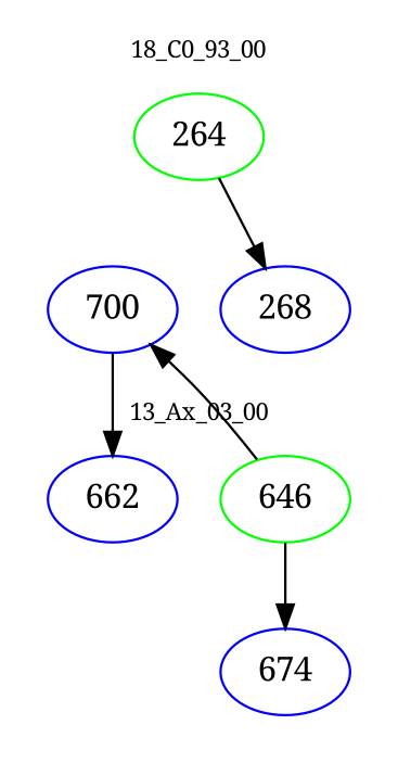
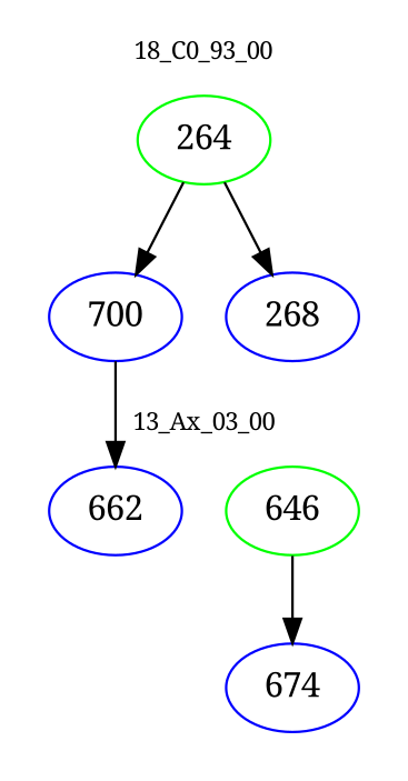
  digraph {
    fontname="Noto Serif"
    node [color=blue fontname="Noto Serif"]
    edge [color=black fontname="Noto Serif"]
    n1 [color=green label=646]
    n2 [label=662]
    n3 [label=674]
    n4 [color=green label=264]
    n5 [label=700]
    n6 [label=268]
    subgraph cluster_1 {
      color=white
      fontsize=10
      label="13_Ax_03_00"
      n1
      n2
      n3
    }
    subgraph cluster_2 {
      color=white
      fontsize=10
      label="18_C0_93_00"
      n4
      n5
      n6
    }
    n1 -> n3
-   n1 -> n5
+   n4 -> n5
    n4 -> n6
    n5 -> n2
  }
